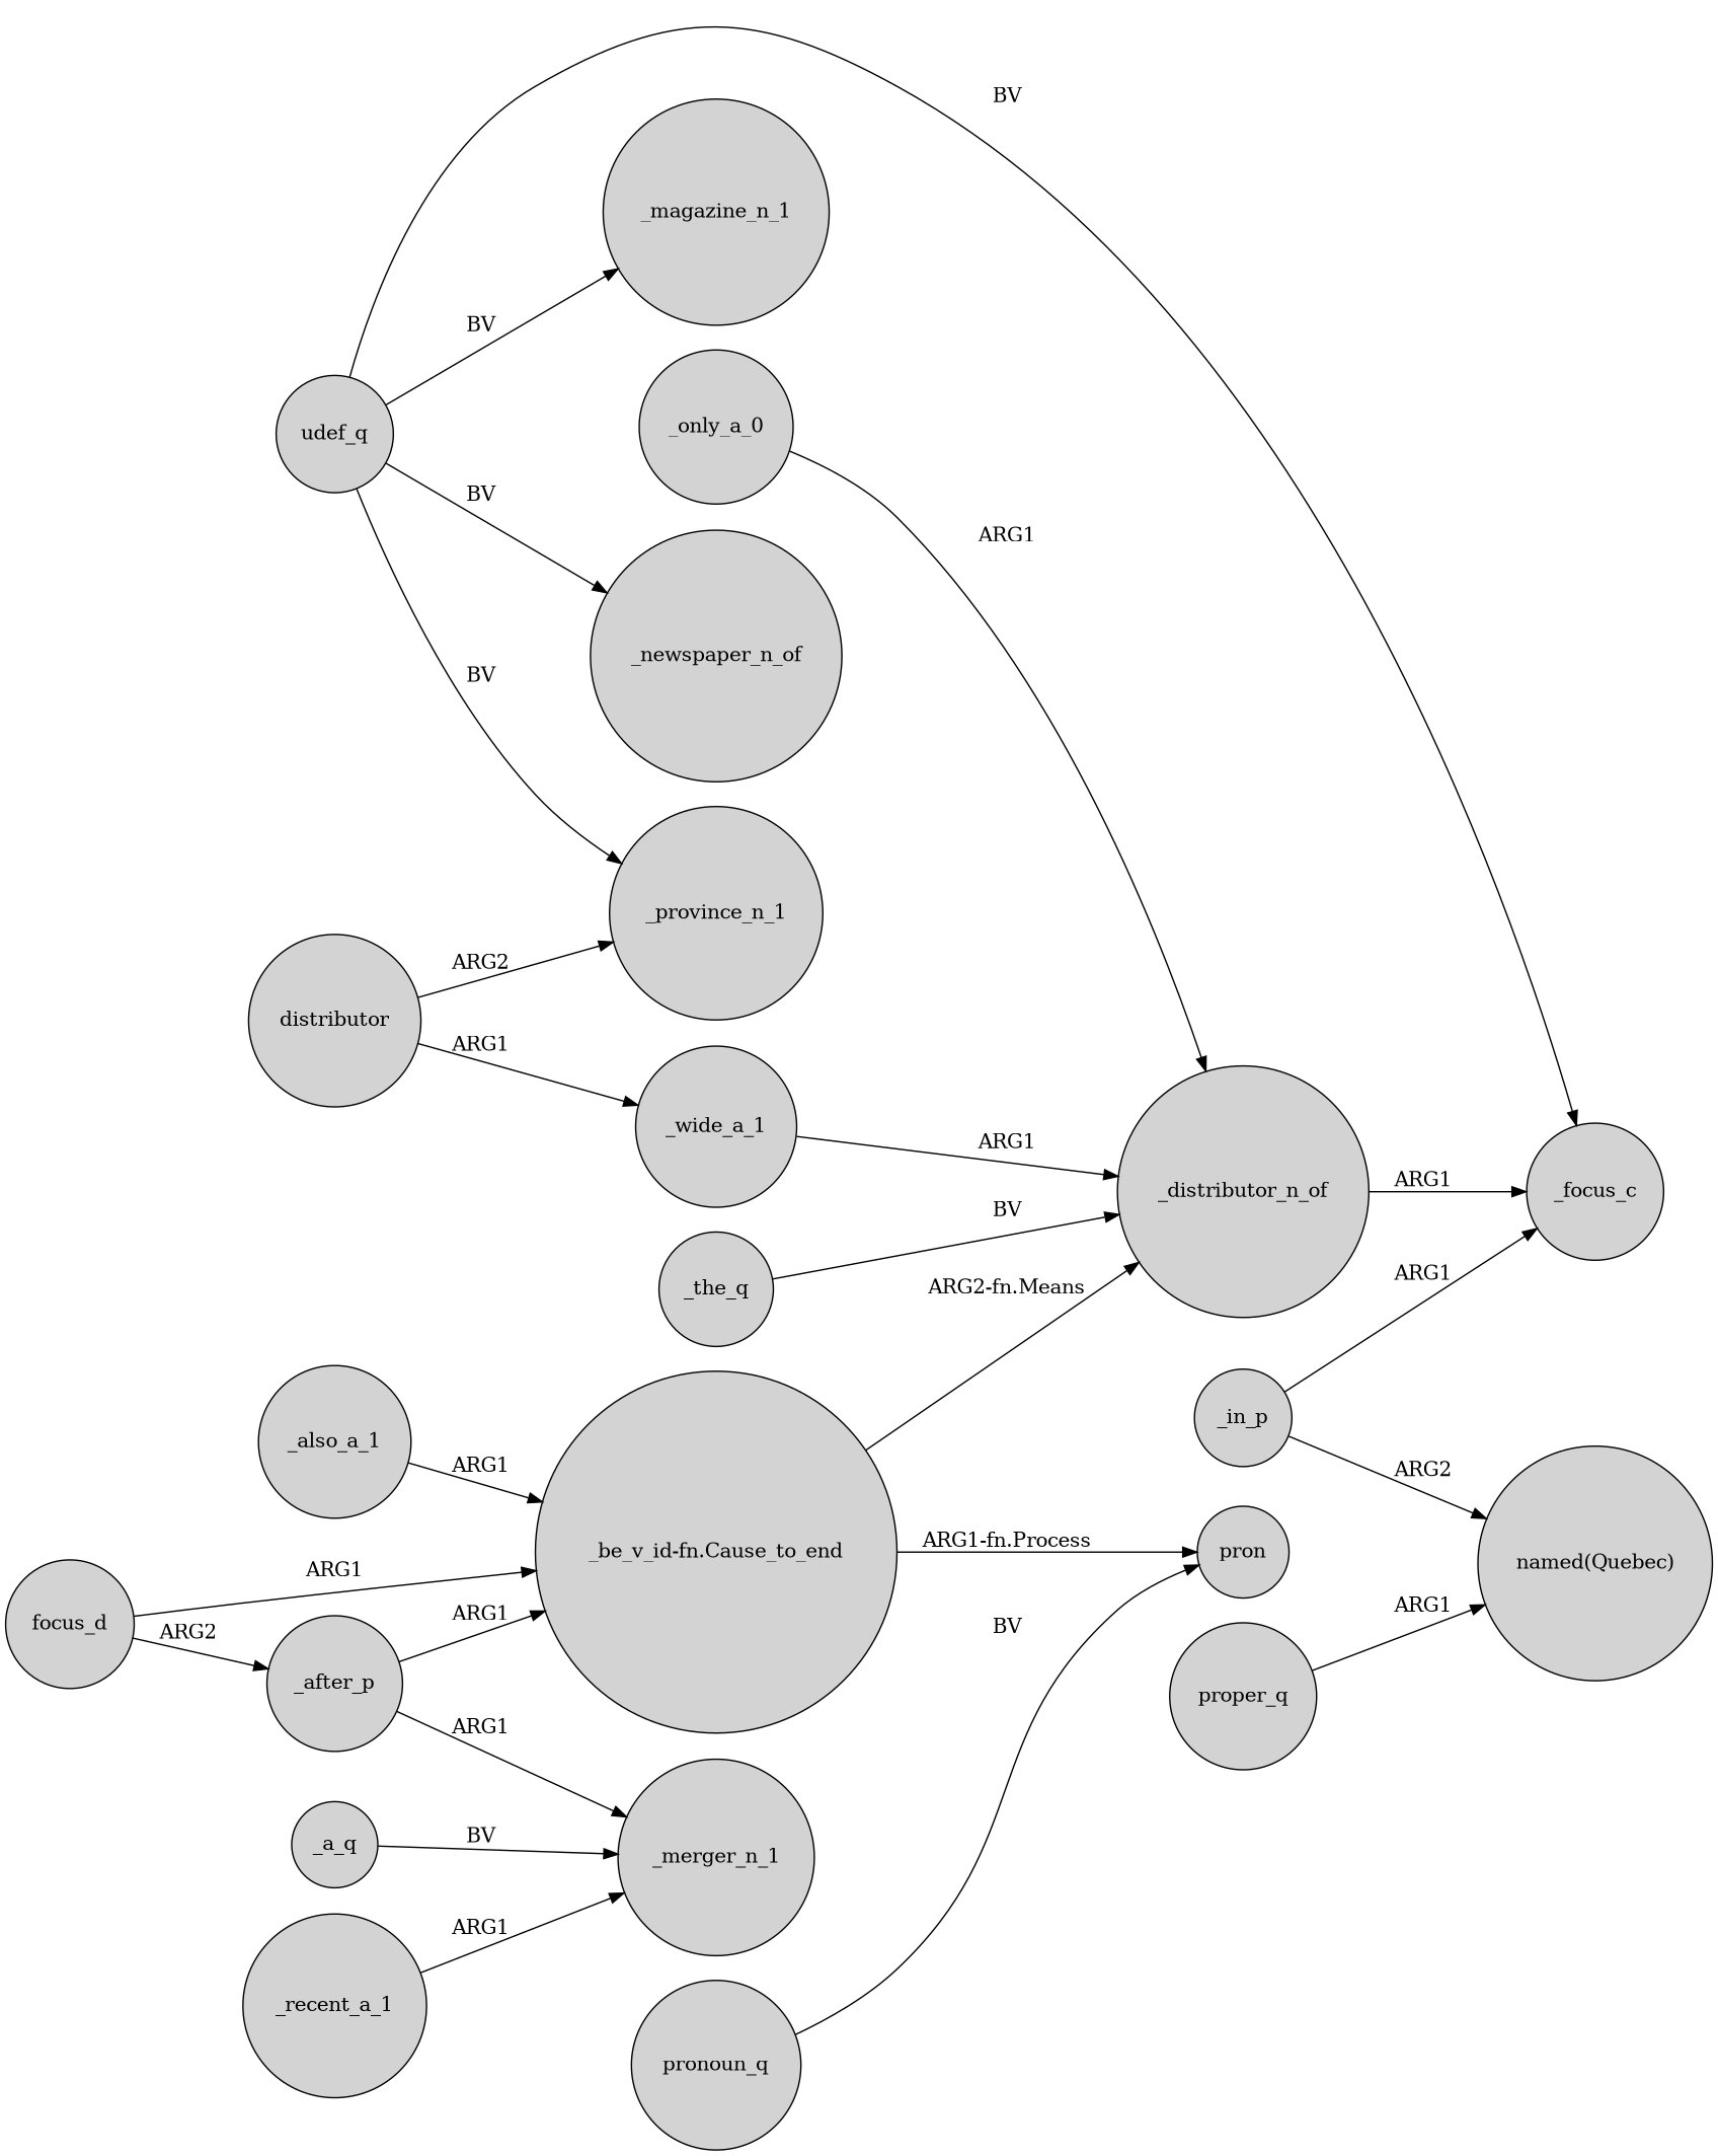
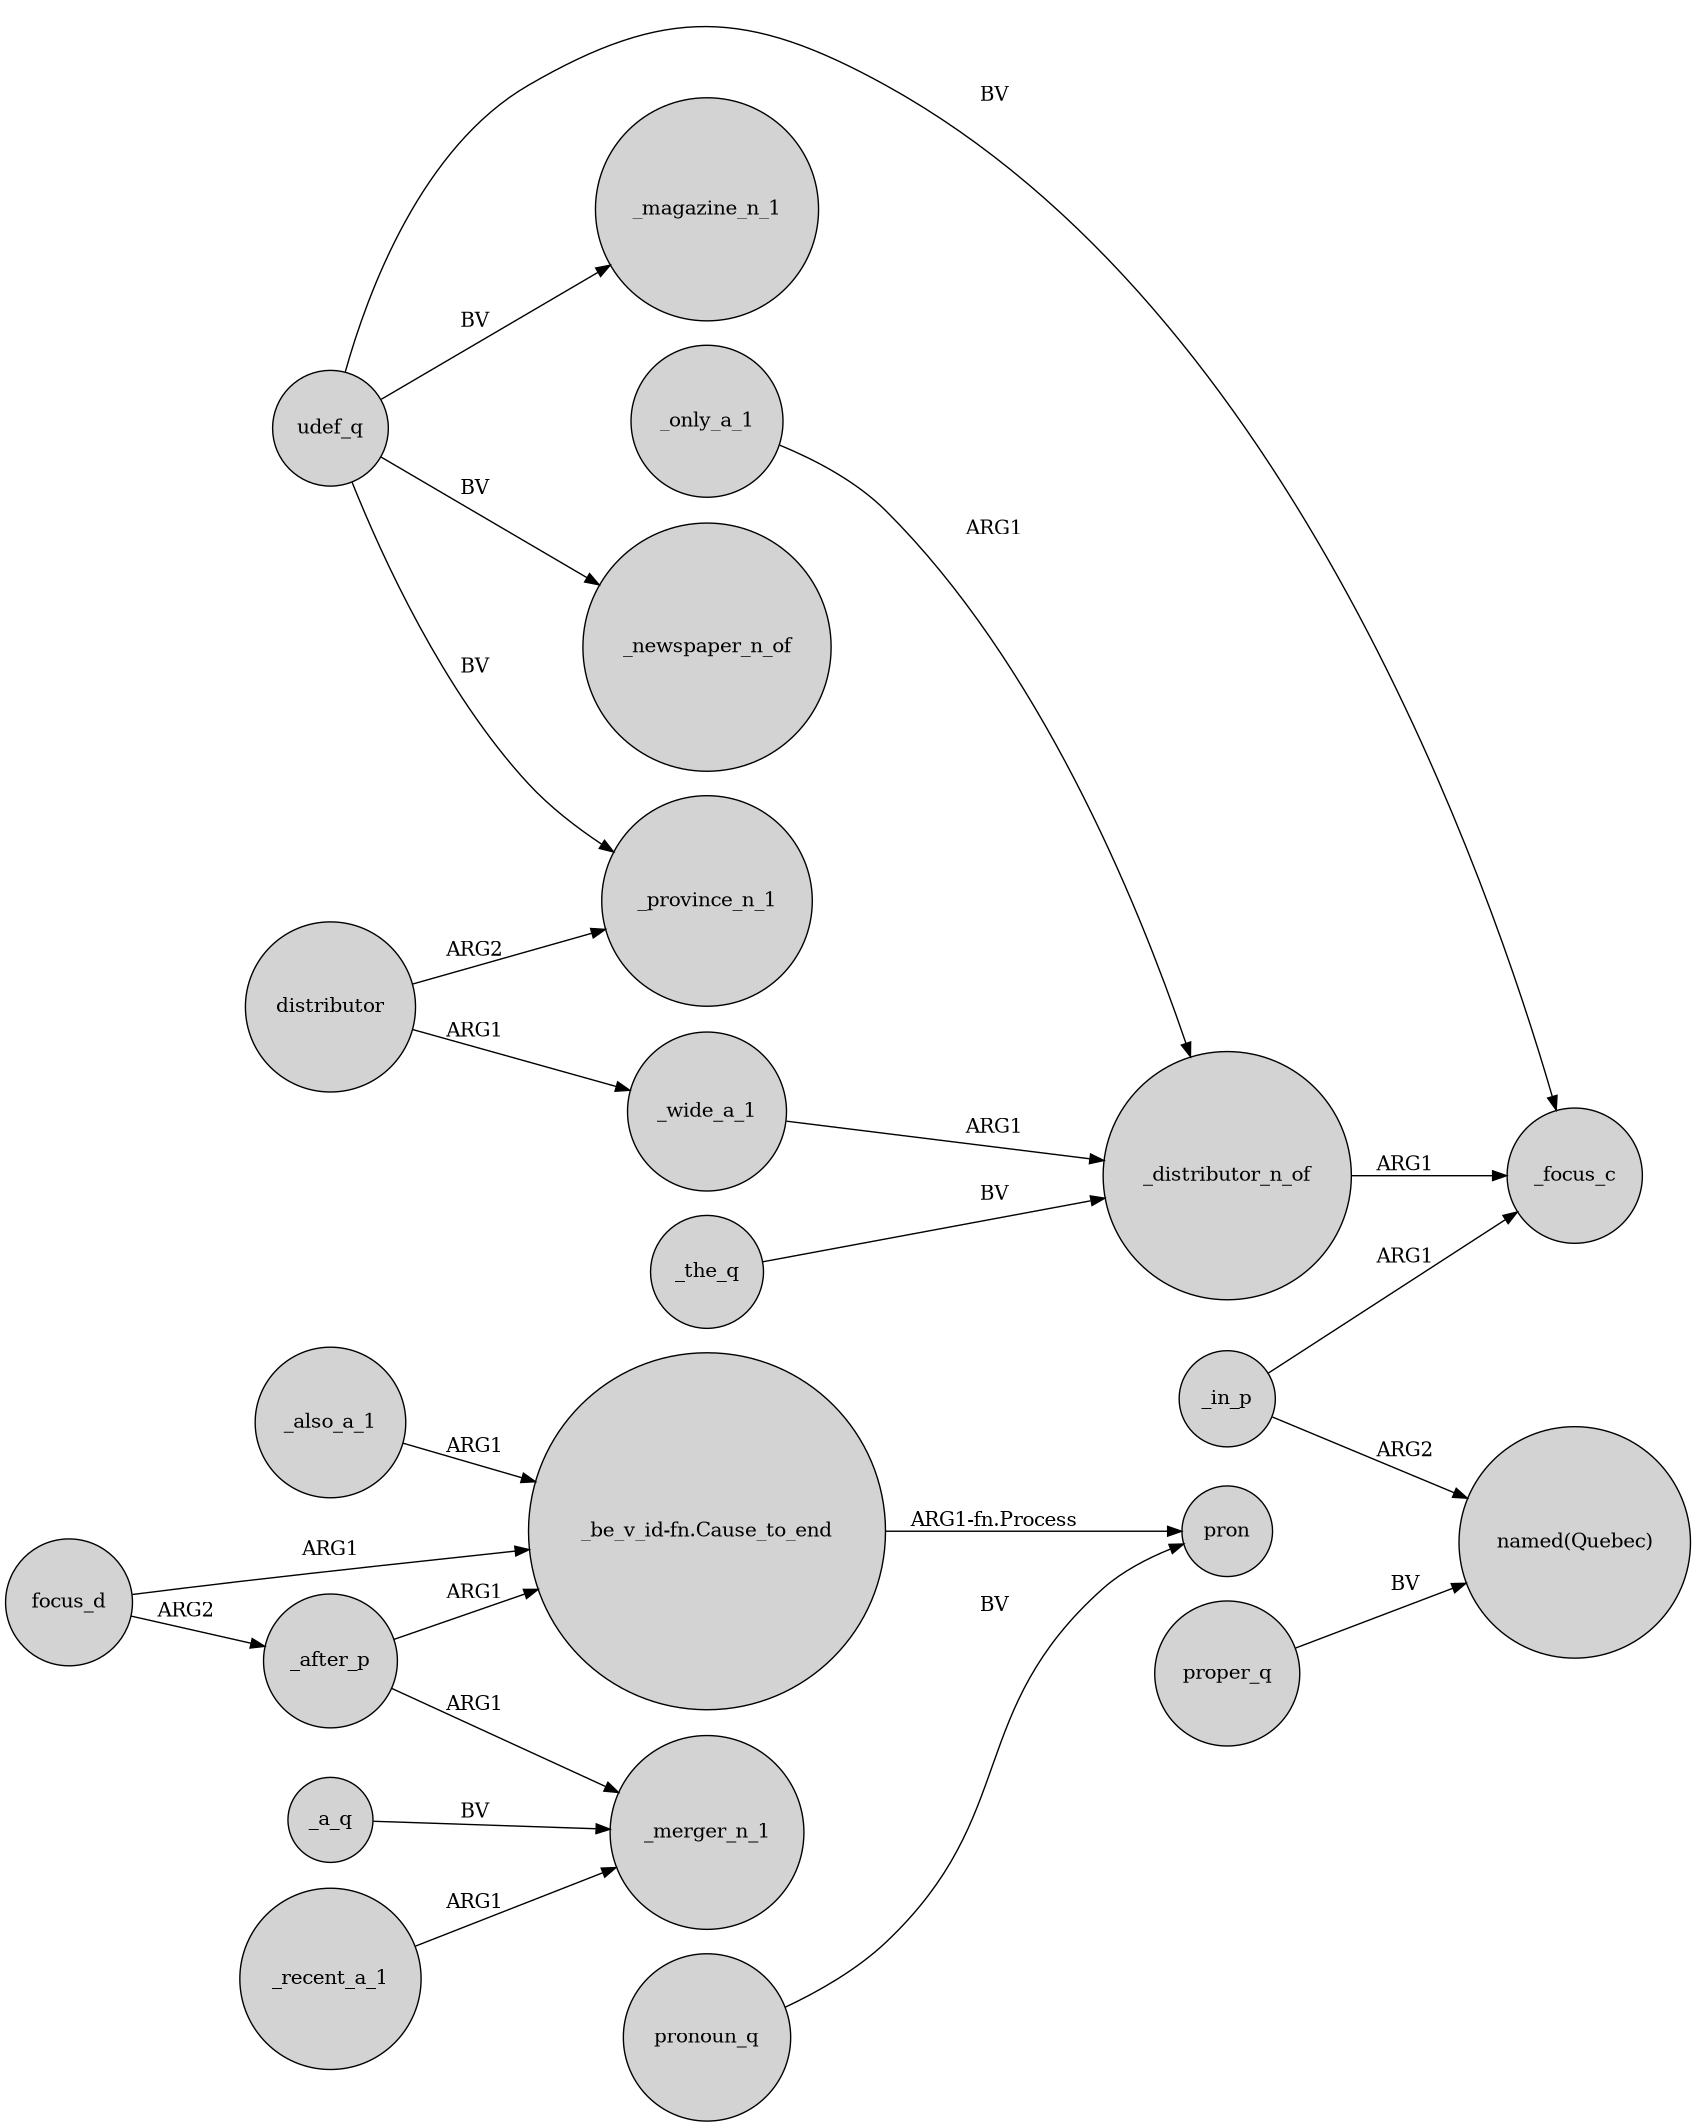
  digraph {
    rankdir=LR
    node [shape=circle style=filled]
    focus_d
    "_be_v_id-fn.Cause_to_end"
    _after_p
    pron
    _distributor_n_of
    _merger_n_1
    n7 [label=_focus_c]
    proper_q
    "named(Quebec)"
    _in_p
    n11 [label=distributor]
    _wide_a_1
    _province_n_1
    _also_a_1
    _a_q
    _recent_a_1
    udef_q
    _newspaper_n_of
    _magazine_n_1
    pronoun_q
-   _only_a_1 [label=_only_a_0]
+   _only_a_1
    _the_q
    focus_d -> "_be_v_id-fn.Cause_to_end" [label=ARG1]
    focus_d -> _after_p [label=ARG2]
    "_be_v_id-fn.Cause_to_end" -> pron [label="ARG1-fn.Process"]
-   "_be_v_id-fn.Cause_to_end" -> _distributor_n_of [label="ARG2-fn.Means"]
    _after_p -> "_be_v_id-fn.Cause_to_end" [label=ARG1]
    _after_p -> _merger_n_1 [label=ARG1]
    _distributor_n_of -> n7 [label=ARG1]
-   proper_q -> "named(Quebec)" [label=ARG1]
+   proper_q -> "named(Quebec)" [label=BV]
    _in_p -> n7 [label=ARG1]
    _in_p -> "named(Quebec)" [label=ARG2]
    n11 -> _wide_a_1 [label=ARG1]
    n11 -> _province_n_1 [label=ARG2]
    _wide_a_1 -> _distributor_n_of [label=ARG1]
    _also_a_1 -> "_be_v_id-fn.Cause_to_end" [label=ARG1]
    _a_q -> _merger_n_1 [label=BV]
    _recent_a_1 -> _merger_n_1 [label=ARG1]
    udef_q -> n7 [label=BV]
    udef_q -> _province_n_1 [label=BV]
    udef_q -> _newspaper_n_of [label=BV]
    udef_q -> _magazine_n_1 [label=BV]
    pronoun_q -> pron [label=BV]
    _only_a_1 -> _distributor_n_of [label=ARG1]
    _the_q -> _distributor_n_of [label=BV]
  }
